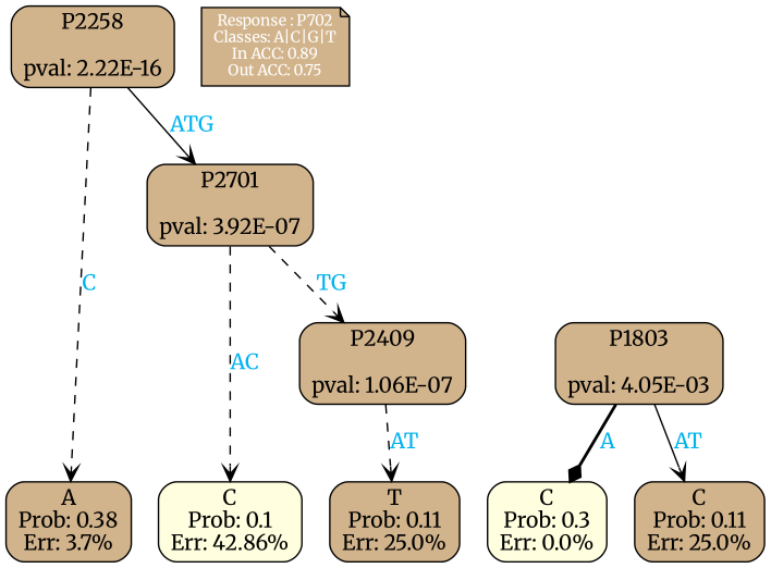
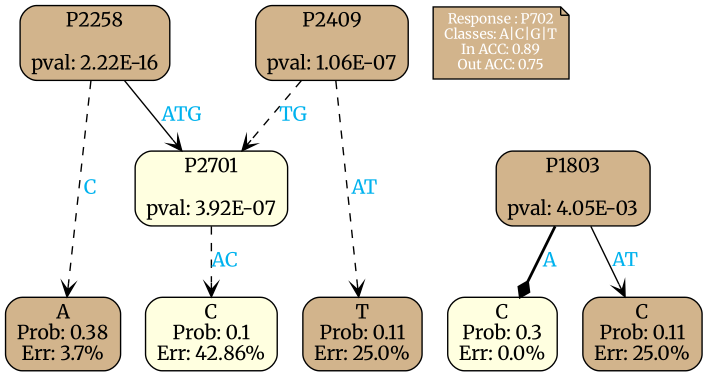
  digraph {
    fontname=Merriweather
    ranksep=equally
    splines=polylines
    node [color=black fillcolor=tan fontname=Merriweather shape=box style="filled, rounded"]
    edge [arrowhead=vee fontcolor=deepskyblue2 fontname=Merriweather style=dashed]
    n1 [fillcolor=lightyellow label="C\nProb: 0.1\nErr: 42.86%"]
    n2 [label="T\nProb: 0.11\nErr: 25.0%"]
    n3 [fillcolor=lightyellow label="C\nProb: 0.3\nErr: 0.0%"]
    n4 [label="C\nProb: 0.11\nErr: 25.0%"]
    n5 [label="A\nProb: 0.38\nErr: 3.7%"]
    n6 [align=left fontcolor=white fontsize=10 label="Response : P702\nClasses: A|C|G|T\nIn ACC: 0.89\nOut ACC: 0.75\n" shape=note style=filled]
    n7 [label="P2258\n\npval: 2.22E-16"]
-   n8 [label="P2701\n\npval: 3.92E-07"]
+   n8 [fillcolor=lightyellow label="P2701\n\npval: 3.92E-07"]
    n9 [label="P2409\n\npval: 1.06E-07"]
    n10 [label="P1803\n\npval: 4.05E-03"]
    subgraph sub_1 {
      rank=same
      n1
      n2
      n3
      n4
      n5
    }
    subgraph sub_2 {
      rank=same
      n6
      n7
    }
    n7 -> n5 [label=C]
    n7 -> n8 [label=ATG style=solid]
    n8 -> n1 [label=AC]
-   n8 -> n9 [label=TG]
+   n9 -> n8 [label=TG]
    n9 -> n2 [label=AT]
    n10 -> n3 [arrowhead=diamond label=A style=bold]
    n10 -> n4 [label=AT style=solid]
  }
